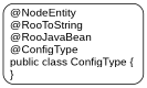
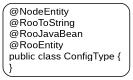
  digraph {
    fontname="Liberation Sans"
-   n1 [fontname="Liberation Sans" label="{@NodeEntity    \l@RooToString    \l@RooJavaBean    \l@ConfigType    \lpublic class ConfigType \{    \l\}    \l}" shape=Mrecord]
+   n1 [fontname="Liberation Sans" label="{@NodeEntity    \l@RooToString    \l@RooJavaBean    \l@RooEntity    \lpublic class ConfigType \{    \l\}    \l}" shape=Mrecord]
  }
